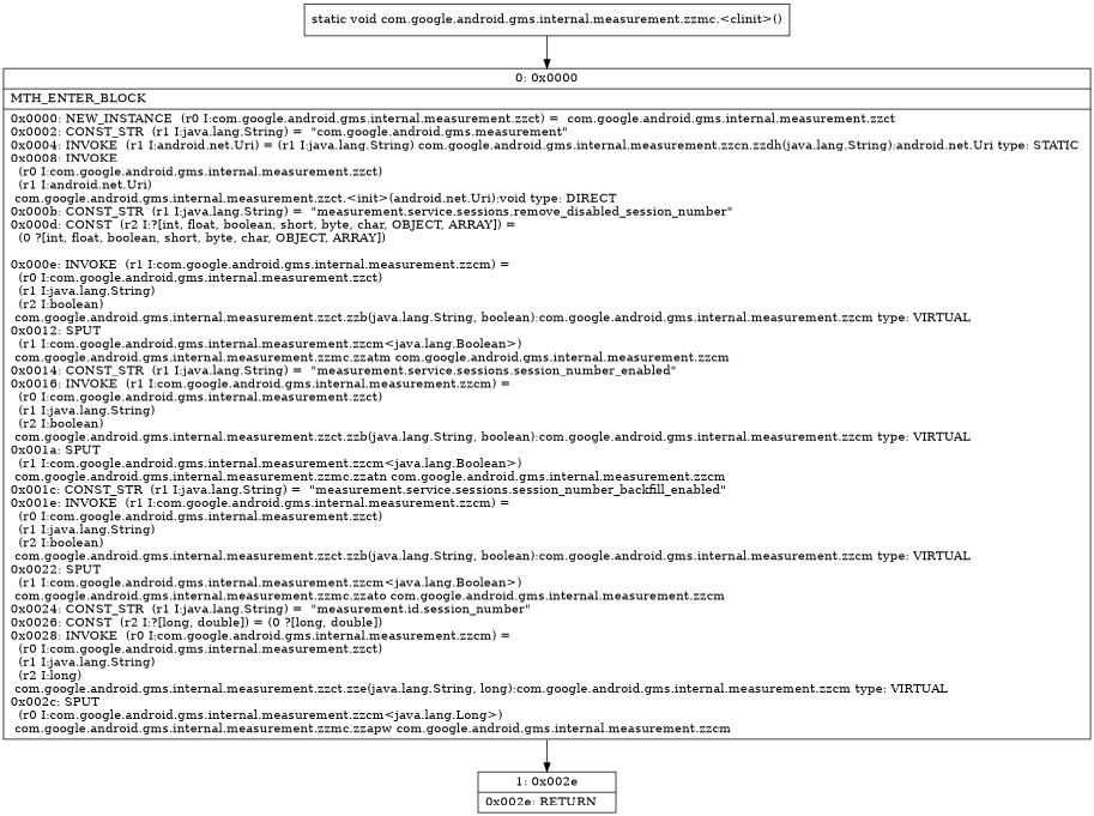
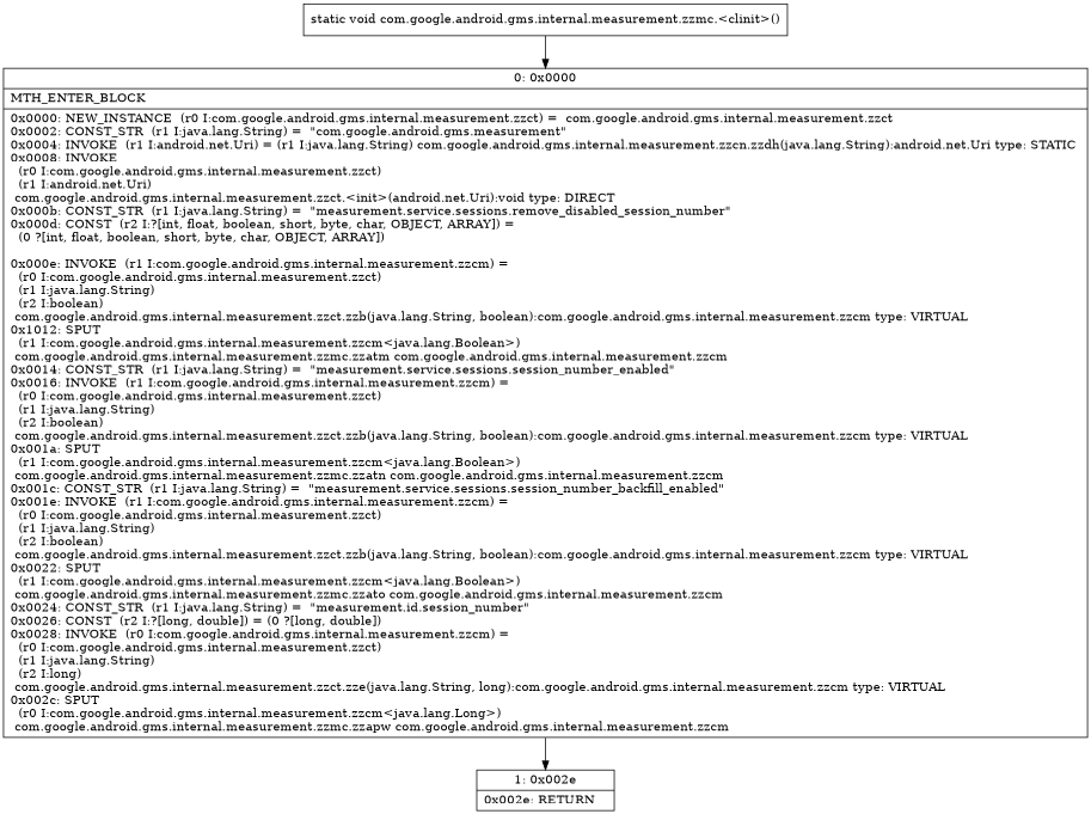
  digraph {
    node [shape=record]
-   n1 [label="{0\:\ 0x0000|MTH_ENTER_BLOCK\l|0x0000: NEW_INSTANCE  (r0 I:com.google.android.gms.internal.measurement.zzct) =  com.google.android.gms.internal.measurement.zzct \l0x0002: CONST_STR  (r1 I:java.lang.String) =  \"com.google.android.gms.measurement\" \l0x0004: INVOKE  (r1 I:android.net.Uri) = (r1 I:java.lang.String) com.google.android.gms.internal.measurement.zzcn.zzdh(java.lang.String):android.net.Uri type: STATIC \l0x0008: INVOKE  \l  (r0 I:com.google.android.gms.internal.measurement.zzct)\l  (r1 I:android.net.Uri)\l com.google.android.gms.internal.measurement.zzct.\<init\>(android.net.Uri):void type: DIRECT \l0x000b: CONST_STR  (r1 I:java.lang.String) =  \"measurement.service.sessions.remove_disabled_session_number\" \l0x000d: CONST  (r2 I:?[int, float, boolean, short, byte, char, OBJECT, ARRAY]) = \l  (0 ?[int, float, boolean, short, byte, char, OBJECT, ARRAY])\l \l0x000e: INVOKE  (r1 I:com.google.android.gms.internal.measurement.zzcm) = \l  (r0 I:com.google.android.gms.internal.measurement.zzct)\l  (r1 I:java.lang.String)\l  (r2 I:boolean)\l com.google.android.gms.internal.measurement.zzct.zzb(java.lang.String, boolean):com.google.android.gms.internal.measurement.zzcm type: VIRTUAL \l0x0012: SPUT  \l  (r1 I:com.google.android.gms.internal.measurement.zzcm\<java.lang.Boolean\>)\l com.google.android.gms.internal.measurement.zzmc.zzatm com.google.android.gms.internal.measurement.zzcm \l0x0014: CONST_STR  (r1 I:java.lang.String) =  \"measurement.service.sessions.session_number_enabled\" \l0x0016: INVOKE  (r1 I:com.google.android.gms.internal.measurement.zzcm) = \l  (r0 I:com.google.android.gms.internal.measurement.zzct)\l  (r1 I:java.lang.String)\l  (r2 I:boolean)\l com.google.android.gms.internal.measurement.zzct.zzb(java.lang.String, boolean):com.google.android.gms.internal.measurement.zzcm type: VIRTUAL \l0x001a: SPUT  \l  (r1 I:com.google.android.gms.internal.measurement.zzcm\<java.lang.Boolean\>)\l com.google.android.gms.internal.measurement.zzmc.zzatn com.google.android.gms.internal.measurement.zzcm \l0x001c: CONST_STR  (r1 I:java.lang.String) =  \"measurement.service.sessions.session_number_backfill_enabled\" \l0x001e: INVOKE  (r1 I:com.google.android.gms.internal.measurement.zzcm) = \l  (r0 I:com.google.android.gms.internal.measurement.zzct)\l  (r1 I:java.lang.String)\l  (r2 I:boolean)\l com.google.android.gms.internal.measurement.zzct.zzb(java.lang.String, boolean):com.google.android.gms.internal.measurement.zzcm type: VIRTUAL \l0x0022: SPUT  \l  (r1 I:com.google.android.gms.internal.measurement.zzcm\<java.lang.Boolean\>)\l com.google.android.gms.internal.measurement.zzmc.zzato com.google.android.gms.internal.measurement.zzcm \l0x0024: CONST_STR  (r1 I:java.lang.String) =  \"measurement.id.session_number\" \l0x0026: CONST  (r2 I:?[long, double]) = (0 ?[long, double]) \l0x0028: INVOKE  (r0 I:com.google.android.gms.internal.measurement.zzcm) = \l  (r0 I:com.google.android.gms.internal.measurement.zzct)\l  (r1 I:java.lang.String)\l  (r2 I:long)\l com.google.android.gms.internal.measurement.zzct.zze(java.lang.String, long):com.google.android.gms.internal.measurement.zzcm type: VIRTUAL \l0x002c: SPUT  \l  (r0 I:com.google.android.gms.internal.measurement.zzcm\<java.lang.Long\>)\l com.google.android.gms.internal.measurement.zzmc.zzapw com.google.android.gms.internal.measurement.zzcm \l}"]
+   n1 [label="{0\:\ 0x0000|MTH_ENTER_BLOCK\l|0x0000: NEW_INSTANCE  (r0 I:com.google.android.gms.internal.measurement.zzct) =  com.google.android.gms.internal.measurement.zzct \l0x0002: CONST_STR  (r1 I:java.lang.String) =  \"com.google.android.gms.measurement\" \l0x0004: INVOKE  (r1 I:android.net.Uri) = (r1 I:java.lang.String) com.google.android.gms.internal.measurement.zzcn.zzdh(java.lang.String):android.net.Uri type: STATIC \l0x0008: INVOKE  \l  (r0 I:com.google.android.gms.internal.measurement.zzct)\l  (r1 I:android.net.Uri)\l com.google.android.gms.internal.measurement.zzct.\<init\>(android.net.Uri):void type: DIRECT \l0x000b: CONST_STR  (r1 I:java.lang.String) =  \"measurement.service.sessions.remove_disabled_session_number\" \l0x000d: CONST  (r2 I:?[int, float, boolean, short, byte, char, OBJECT, ARRAY]) = \l  (0 ?[int, float, boolean, short, byte, char, OBJECT, ARRAY])\l \l0x000e: INVOKE  (r1 I:com.google.android.gms.internal.measurement.zzcm) = \l  (r0 I:com.google.android.gms.internal.measurement.zzct)\l  (r1 I:java.lang.String)\l  (r2 I:boolean)\l com.google.android.gms.internal.measurement.zzct.zzb(java.lang.String, boolean):com.google.android.gms.internal.measurement.zzcm type: VIRTUAL \l0x1012: SPUT  \l  (r1 I:com.google.android.gms.internal.measurement.zzcm\<java.lang.Boolean\>)\l com.google.android.gms.internal.measurement.zzmc.zzatm com.google.android.gms.internal.measurement.zzcm \l0x0014: CONST_STR  (r1 I:java.lang.String) =  \"measurement.service.sessions.session_number_enabled\" \l0x0016: INVOKE  (r1 I:com.google.android.gms.internal.measurement.zzcm) = \l  (r0 I:com.google.android.gms.internal.measurement.zzct)\l  (r1 I:java.lang.String)\l  (r2 I:boolean)\l com.google.android.gms.internal.measurement.zzct.zzb(java.lang.String, boolean):com.google.android.gms.internal.measurement.zzcm type: VIRTUAL \l0x001a: SPUT  \l  (r1 I:com.google.android.gms.internal.measurement.zzcm\<java.lang.Boolean\>)\l com.google.android.gms.internal.measurement.zzmc.zzatn com.google.android.gms.internal.measurement.zzcm \l0x001c: CONST_STR  (r1 I:java.lang.String) =  \"measurement.service.sessions.session_number_backfill_enabled\" \l0x001e: INVOKE  (r1 I:com.google.android.gms.internal.measurement.zzcm) = \l  (r0 I:com.google.android.gms.internal.measurement.zzct)\l  (r1 I:java.lang.String)\l  (r2 I:boolean)\l com.google.android.gms.internal.measurement.zzct.zzb(java.lang.String, boolean):com.google.android.gms.internal.measurement.zzcm type: VIRTUAL \l0x0022: SPUT  \l  (r1 I:com.google.android.gms.internal.measurement.zzcm\<java.lang.Boolean\>)\l com.google.android.gms.internal.measurement.zzmc.zzato com.google.android.gms.internal.measurement.zzcm \l0x0024: CONST_STR  (r1 I:java.lang.String) =  \"measurement.id.session_number\" \l0x0026: CONST  (r2 I:?[long, double]) = (0 ?[long, double]) \l0x0028: INVOKE  (r0 I:com.google.android.gms.internal.measurement.zzcm) = \l  (r0 I:com.google.android.gms.internal.measurement.zzct)\l  (r1 I:java.lang.String)\l  (r2 I:long)\l com.google.android.gms.internal.measurement.zzct.zze(java.lang.String, long):com.google.android.gms.internal.measurement.zzcm type: VIRTUAL \l0x002c: SPUT  \l  (r0 I:com.google.android.gms.internal.measurement.zzcm\<java.lang.Long\>)\l com.google.android.gms.internal.measurement.zzmc.zzapw com.google.android.gms.internal.measurement.zzcm \l}"]
    n2 [label="{1\:\ 0x002e|0x002e: RETURN   \l}"]
    n3 [label="{static void com.google.android.gms.internal.measurement.zzmc.\<clinit\>() }"]
    n1 -> n2
    n3 -> n1
  }
